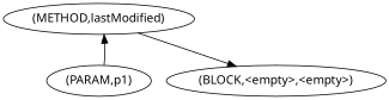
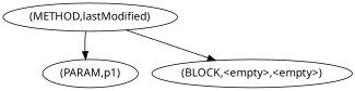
  digraph {
    fontname="Noto Sans"
    node [fontname="Noto Sans"]
    edge [fontname="Noto Sans"]
    n1 [label=<(METHOD,lastModified)>]
    n2 [label=<(PARAM,p1)>]
    n3 [label=<(BLOCK,&lt;empty&gt;,&lt;empty&gt;)>]
-   n2 -> n1
+   n1 -> n2
    n1 -> n3
  }
